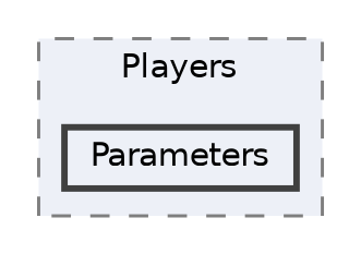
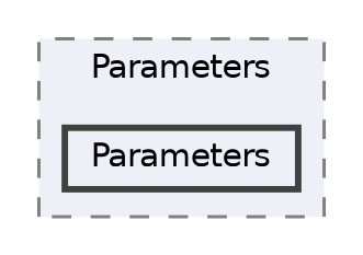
  digraph {
    compound=true
    rankdir=LR
    n1 [color=grey25 fillcolor="#edf0f7" fontname=Helvetica fontsize=10 height=0.2 label=Parameters shape=box style="filled,bold" width=0.4]
    subgraph cluster_1 {
      bgcolor="#edf0f7"
      fontname=Helvetica
      fontsize=10
-     label=Players
+     label=Parameters
      pencolor=grey50
      style="filled,dashed"
      n1
    }
  }
